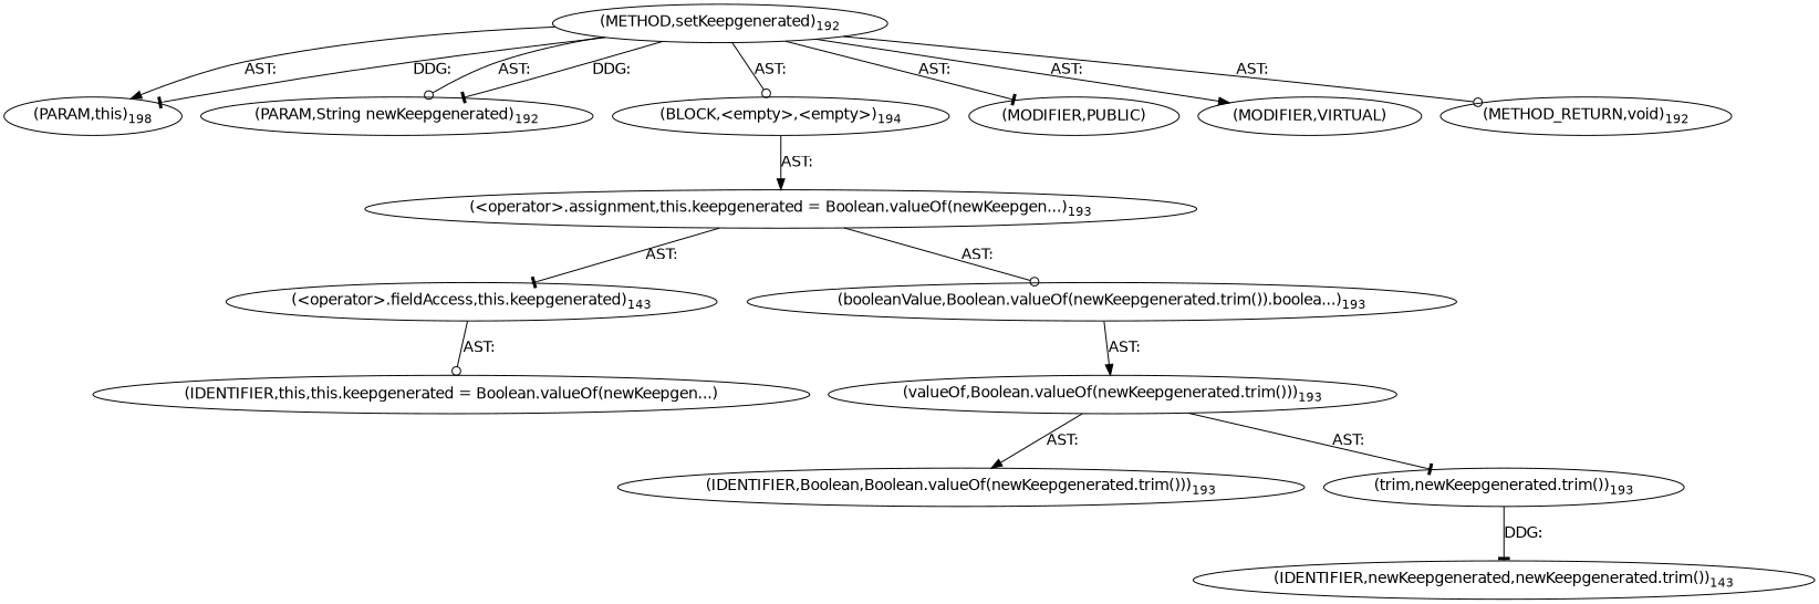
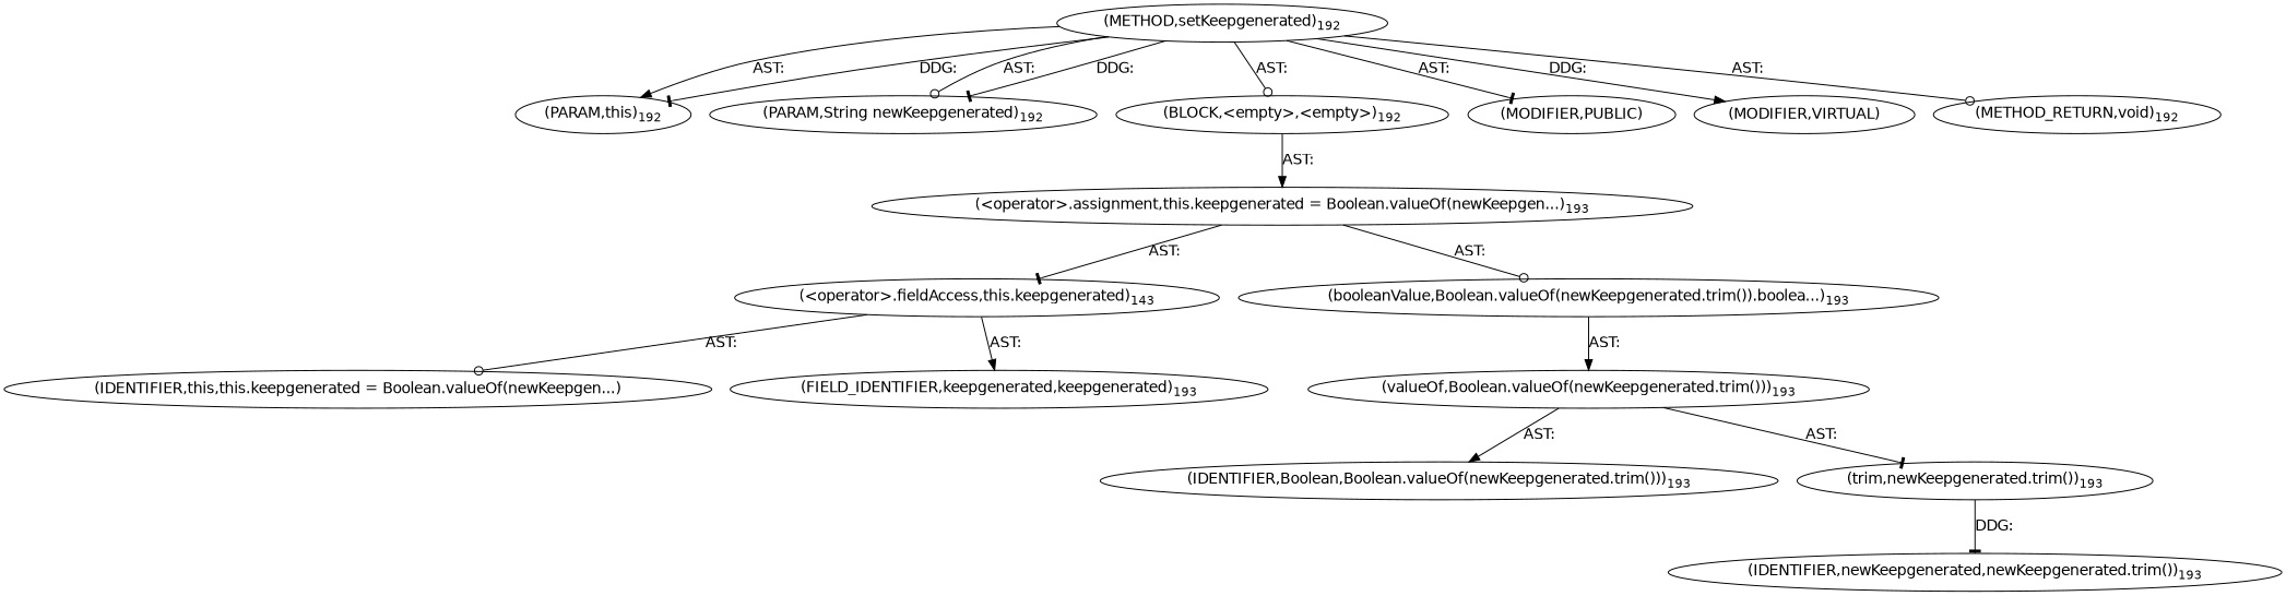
  digraph {
    fontname="DejaVu Sans"
    node [fontname="DejaVu Sans"]
    edge [arrowhead=normal fontname="DejaVu Sans"]
    n1 [label=<(METHOD,setKeepgenerated)<SUB>192</SUB>>]
-   n2 [label=<(PARAM,this)<SUB>198</SUB>>]
+   n2 [label=<(PARAM,this)<SUB>192</SUB>>]
    n3 [label=<(PARAM,String newKeepgenerated)<SUB>192</SUB>>]
-   n4 [label=<(BLOCK,&lt;empty&gt;,&lt;empty&gt;)<SUB>194</SUB>>]
+   n4 [label=<(BLOCK,&lt;empty&gt;,&lt;empty&gt;)<SUB>192</SUB>>]
    n5 [label=<(MODIFIER,PUBLIC)>]
    n6 [label=<(MODIFIER,VIRTUAL)>]
    n7 [label=<(METHOD_RETURN,void)<SUB>192</SUB>>]
    n8 [label=<(&lt;operator&gt;.assignment,this.keepgenerated = Boolean.valueOf(newKeepgen...)<SUB>193</SUB>>]
    n9 [label=<(&lt;operator&gt;.fieldAccess,this.keepgenerated)<SUB>143</SUB>>]
    n10 [label=<(booleanValue,Boolean.valueOf(newKeepgenerated.trim()).boolea...)<SUB>193</SUB>>]
    n11 [label=<(IDENTIFIER,this,this.keepgenerated = Boolean.valueOf(newKeepgen...)>]
+   n12 [label=<(FIELD_IDENTIFIER,keepgenerated,keepgenerated)<SUB>193</SUB>>]
    n13 [label=<(valueOf,Boolean.valueOf(newKeepgenerated.trim()))<SUB>193</SUB>>]
    n14 [label=<(IDENTIFIER,Boolean,Boolean.valueOf(newKeepgenerated.trim()))<SUB>193</SUB>>]
    n15 [label=<(trim,newKeepgenerated.trim())<SUB>193</SUB>>]
-   n16 [label=<(IDENTIFIER,newKeepgenerated,newKeepgenerated.trim())<SUB>143</SUB>>]
+   n16 [label=<(IDENTIFIER,newKeepgenerated,newKeepgenerated.trim())<SUB>193</SUB>>]
    n1 -> n2 [label="AST: "]
    n1 -> n2 [arrowhead=tee label="DDG: "]
    n1 -> n3 [arrowhead=odot label="AST: "]
    n1 -> n3 [arrowhead=tee label="DDG: "]
    n1 -> n4 [arrowhead=odot label="AST: "]
    n1 -> n5 [arrowhead=tee label="AST: "]
-   n1 -> n6 [label="AST: "]
+   n1 -> n6 [label="DDG: "]
    n1 -> n7 [arrowhead=odot label="AST: "]
    n4 -> n8 [label="AST: "]
    n8 -> n9 [arrowhead=tee label="AST: "]
    n8 -> n10 [arrowhead=odot label="AST: "]
    n9 -> n11 [arrowhead=odot label="AST: "]
+   n9 -> n12 [label="AST: "]
    n10 -> n13 [label="AST: "]
    n13 -> n14 [label="AST: "]
    n13 -> n15 [arrowhead=tee label="AST: "]
    n15 -> n16 [arrowhead=tee label="DDG: "]
  }
